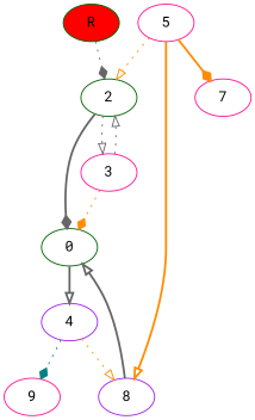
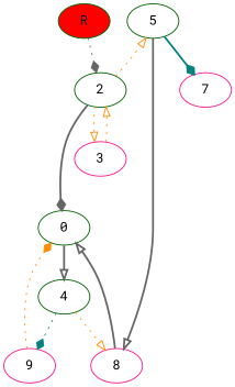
  digraph {
    fontname="Roboto Mono"
    node [color=darkgreen fontname="Roboto Mono"]
    edge [arrowhead=onormal color=gray40 fontname="Roboto Mono" style=dotted]
    n1 [label=0]
-   4 [color=purple]
+   4
    9 [color=deeppink]
-   8 [color=purple]
+   8 [color=deeppink]
    2
    3 [color=deeppink]
-   5 [color=deeppink]
+   5
    7 [color=deeppink]
    R [fillcolor="#ff0000" style=filled]
    n1 -> 4 [style=bold]
    4 -> 9 [arrowhead=diamond color=teal]
    4 -> 8 [color=darkorange]
    8 -> n1 [style=bold]
    2 -> n1 [arrowhead=diamond style=bold]
-   2 -> 3
-   3 -> n1 [arrowhead=diamond color=darkorange]
-   3 -> 2
-   5 -> 8 [color=darkorange style=bold]
-   5 -> 2 [color=darkorange]
-   5 -> 7 [arrowhead=diamond color=darkorange style=bold]
+   2 -> 3 [color=darkorange]
+   9 -> n1 [arrowhead=diamond color=darkorange]
+   3 -> 2 [color=darkorange]
+   5 -> 8 [style=bold]
+   2 -> 5 [color=darkorange]
+   5 -> 7 [arrowhead=diamond color=teal style=bold]
    R -> 2 [arrowhead=diamond]
  }
